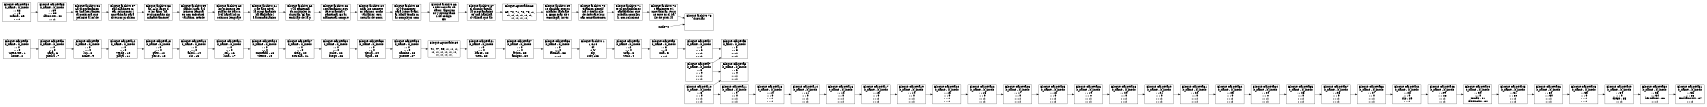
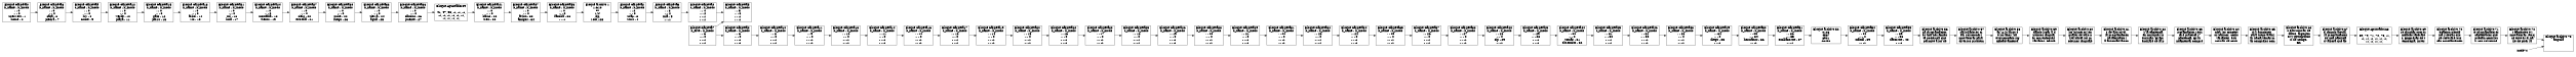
  strict digraph {
    rankdir=LR
    node [shape=record]
    n1 [label="Bloque Carpeta0\nb_name : b_inodo\n . : 0\n .. : 0\n users.txt : 1\n home : 2\n"]
    n2 [label="Bloque Carpeta6\nb_name : b_inodo\n . : 0\n .. : 0\n casa : 6\n piedra : 7\n"]
    n3 [label="Bloque Carpeta9\nb_name : b_inodo\n . : 0\n .. : 0\n luz : 8\n coche : 9\n"]
    n4 [label="Bloque Carpeta12\nb_name : b_inodo\n . : 0\n .. : 0\n verde : 10\n playa : 11\n"]
    n5 [label="Bloque Carpeta15\nb_name : b_inodo\n . : 0\n .. : 0\n gato : 12\n perro : 13\n"]
    n6 [label="Bloque Carpeta18\nb_name : b_inodo\n . : 0\n .. : 0\n arbol : 14\n rio : 15\n"]
    n7 [label="Bloque Carpeta21\nb_name : b_inodo\n . : 0\n .. : 0\n sol : 16\n luna : 17\n"]
    n8 [label="Bloque Carpeta24\nb_name : b_inodo\n . : 0\n .. : 0\n montaña : 18\n viento : 19\n"]
    n9 [label="Bloque Carpeta27\nb_name : b_inodo\n . : 0\n .. : 0\n cielo : 20\n estrella : 21\n"]
    n10 [label="Bloque Carpeta30\nb_name : b_inodo\n . : 0\n .. : 0\n nube : 22\n fuego : 23\n"]
    n11 [label="Bloque Carpeta33\nb_name : b_inodo\n . : 0\n .. : 0\n tierra : 24\n agua : 25\n"]
    n12 [label="Bloque Carpeta36\nb_name : b_inodo\n . : 0\n .. : 0\n camino : 26\n puente : 27\n"]
    n13 [label="Bloque Apuntador39\n\n 41, 47, 53, -1, -1, -1,\n -1, -1, -1, -1, -1, -1,\n -1, -1, -1, -1,"]
    n14 [label="Bloque Carpeta41\nb_name : b_inodo\n . : 0\n .. : 0\n barco : 28\n tren : 30\n"]
    n15 [label="Bloque Carpeta47\nb_name : b_inodo\n . : 0\n .. : 0\n avion : 33\n amigos : 34\n"]
    n16 [label="Bloque Carpeta53\nb_name : b_inodo\n . : 0\n .. : 0\n familia : 38\n - : -1\n"]
    n17 [label="Bloque archivo 1\n1,G,ro\not\n1,U\n,sip,\nroot,123\n"]
    n18 [label="Bloque Carpeta2\nb_name : b_inodo\n . : 2\n .. : 0\n usac : 3\n work : 4\n"]
    n19 [label="Bloque Carpeta3\nb_name : b_inodo\n . : 3\n .. : 2\n mia : 5\n - : -1\n"]
    n20 [label="Bloque Carpeta4\nb_name : b_inodo\n . : 4\n .. : 2\n - : -1\n - : -1\n"]
-   n21 [label="Bloque Carpeta5\nb_años : b_inodo\n . : 5\n .. : 3\n - : -1\n - : -1\n"]
-   n22 [label="Bloque Carpeta7\nb_name : b_inodo\n . : 6\n .. : 0\n - : -1\n - : -1\n"]
+   n21 [label="Bloque Carpeta5\nb_name : b_inodo\n . : 5\n .. : 3\n - : -1\n - : -1\n"]
+   n22 [label="Bloque Carpeta7\nb_este : b_inodo\n . : 6\n .. : 0\n - : -1\n - : -1\n"]
    n23 [label="Bloque Carpeta8\nb_name : b_inodo\n . : 6\n .. : 0\n - : -1\n - : -1\n"]
    n24 [label="Bloque Carpeta10\nb_name : b_inodo\n . : 8\n .. : 0\n - : -1\n - : -1\n"]
    n25 [label="Bloque Carpeta11\nb_name : b_inodo\n . : 9\n .. : 0\n - : -1\n - : -1\n"]
    n26 [label="Bloque Carpeta13\nb_name : b_inodo\n . : 10\n .. : 0\n - : -1\n - : -1\n"]
    n27 [label="Bloque Carpeta14\nb_name : b_inodo\n . : 11\n .. : 0\n - : -1\n - : -1\n"]
    n28 [label="Bloque Carpeta16\nb_name : b_inodo\n . : 12\n .. : 0\n - : -1\n - : -1\n"]
    n29 [label="Bloque Carpeta17\nb_name : b_inodo\n . : 13\n .. : 0\n - : -1\n - : -1\n"]
    n30 [label="Bloque Carpeta19\nb_name : b_inodo\n . : 14\n .. : 0\n - : -1\n - : -1\n"]
    n31 [label="Bloque Carpeta20\nb_name : b_inodo\n . : 15\n .. : 0\n - : -1\n - : -1\n"]
    n32 [label="Bloque Carpeta22\nb_name : b_inodo\n . : 16\n .. : 0\n - : -1\n - : -1\n"]
    n33 [label="Bloque Carpeta23\nb_name : b_inodo\n . : 17\n .. : 0\n - : -1\n - : -1\n"]
    n34 [label="Bloque Carpeta25\nb_name : b_inodo\n . : 18\n .. : 0\n - : -1\n - : -1\n"]
    n35 [label="Bloque Carpeta26\nb_name : b_inodo\n . : 19\n .. : 0\n - : -1\n - : -1\n"]
    n36 [label="Bloque Carpeta28\nb_name : b_inodo\n . : 20\n .. : 0\n - : -1\n - : -1\n"]
    n37 [label="Bloque Carpeta29\nb_name : b_inodo\n . : 21\n .. : 0\n - : -1\n - : -1\n"]
    n38 [label="Bloque Carpeta31\nb_name : b_inodo\n . : 22\n .. : 0\n - : -1\n - : -1\n"]
    n39 [label="Bloque Carpeta32\nb_name : b_inodo\n . : 23\n .. : 0\n - : -1\n - : -1\n"]
    n40 [label="Bloque Carpeta34\nb_name : b_inodo\n . : 24\n .. : 0\n - : -1\n - : -1\n"]
    n41 [label="Bloque Carpeta35\nb_name : b_inodo\n . : 25\n .. : 0\n - : -1\n - : -1\n"]
    n42 [label="Bloque Carpeta37\nb_name : b_inodo\n . : 26\n .. : 0\n - : -1\n - : -1\n"]
    n43 [label="Bloque Carpeta38\nb_name : b_inodo\n . : 27\n .. : 0\n - : -1\n - : -1\n"]
    n44 [label="Bloque Carpeta42\nb_name : b_inodo\n . : 28\n .. : 0\n sip : 29\n - : -1\n"]
    n45 [label="Bloque Carpeta43\nb_name : b_inodo\n . : 29\n .. : 28\n - : -1\n - : -1\n"]
    n46 [label="Bloque Carpeta44\nb_name : b_inodo\n . : 30\n .. : 0\n tomas : 31\n eltrencito : 32\n"]
    n47 [label="Bloque Carpeta45\nb_name : b_inodo\n . : 31\n .. : 30\n - : -1\n - : -1\n"]
    n48 [label="Bloque Carpeta46\nb_name : b_inodo\n . : 32\n .. : 30\n - : -1\n - : -1\n"]
    n49 [label="Bloque Carpeta48\nb_name : b_inodo\n . : 33\n .. : 0\n - : -1\n - : -1\n"]
    n50 [label="Bloque Carpeta49\nb_name : b_inodo\n . : 34\n .. : 0\n diego : 35\n - : -1\n"]
    n51 [label="Bloque Carpeta50\nb_name : b_inodo\n . : 35\n .. : 34\n hermanos : 36\n - : -1\n"]
    n52 [label="Bloque Carpeta51\nb_name : b_inodo\n . : 36\n .. : 35\n emiliano.txt : 37\n - : -1\n"]
+   n53 [label="Bloque archivo 52\n0123\n4567\n8901\n23456"]
    n54 [label="Bloque Carpeta54\nb_name : b_inodo\n . : 38\n .. : 0\n mama : 39\n - : -1\n"]
    n55 [label="Bloque Carpeta55\nb_name : b_inodo\n . : 39\n .. : 38\n datos.txt : 40\n - : -1\n"]
    n56 [label="Bloque archivo 56\nLa programacion \nes una herramien\nta poderosa que \npermite a los de"]
    n57 [label="Bloque archivo 57\nsarrolladores cr\near soluciones i\nnnovadoras para \ndiversos problem"]
    n58 [label="Bloque archivo 58\nas. A lo largo d\ne los años, ha \nevolucionado sig\nnificativamente,"]
    n59 [label="Bloque archivo 59\n dando lugar a d\nistintos lenguaj\nes con enfoques \nvariados. Desde "]
    n60 [label="Bloque archivo 60\nlos primeros len\nguajes de bajo n\nivel hasta los m\nodernos lenguaje"]
    n61 [label="Bloque archivo 61\ns de alto nivel,\n la programacion\n ha facilitado l\na automatizacion"]
    n62 [label="Bloque archivo 62\n y la eficiencia\n en multiples in\ndustrias. El apr\nendizaje de la p"]
    n63 [label="Bloque archivo 63\nrogramacion requ\niere practica y \npaciencia. Es fu\nndamental compre"]
    n64 [label="Bloque archivo 64\nnder los concept\nos basicos, como\n variables, estr\nucturas de contr"]
    n65 [label="Bloque archivo 65\nol y funciones, \npara luego avanz\nar hacia temas m\nas complejos com"]
    n66 [label="Bloque archivo 66\no estructuras de\n datos, algoritm\nos y optimizacio\nn de codigo.\nEn "]
    n67 [label="Bloque archivo 67\nel mundo actual,\n la programacion\n es una habilida\nd valiosa que ab"]
    n68 [label="Bloque Apuntador68\n\n 69, 70, 71, 72, 73, -1,\n -1, -1, -1, -1, -1, -1,\n -1, -1, -1, -1,"]
    n69 [label="Bloque archivo 69\nre muchas oportu\nnidades laborale\ns. Empresas de t\necnologia, inves"]
    n70 [label="Bloque archivo 70\ntigacion cientif\nica y desarrollo\n de software bus\ncan constantemen"]
    n71 [label="Bloque archivo 71\nte programadores\n capacitados que\n puedan contribu\nir con solucione"]
    n72 [label="Bloque archivo 72\ns eficientes e i\nnnovadoras. Porq\nue este es el ba\nile de piter la "]
-   n73 [label="Bloque archivo 73\ndustrias\n\n\n\n"]
+   n73 [label="Bloque archivo 73\nanguila\n\n\n\n"]
    node74 [shape=plaintext]
    n1 -> n2
    n2 -> n3
    n3 -> n4
    n4 -> n5
    n5 -> n6
    n6 -> n7
    n7 -> n8
    n8 -> n9
    n9 -> n10
    n10 -> n11
    n11 -> n12
    n12 -> n13
    n13 -> n14
    n14 -> n15
    n15 -> n16
    n16 -> n17
    n17 -> n18
    n18 -> n19
    n19 -> n20
    n20 -> n21
    n22 -> n21
    n22 -> n23
-   n24 -> n23
+   n23 -> n24
    n24 -> n25
    n25 -> n26
    n26 -> n27
    n27 -> n28
    n28 -> n29
    n29 -> n30
    n30 -> n31
    n31 -> n32
    n32 -> n33
    n33 -> n34
    n34 -> n35
    n35 -> n36
    n36 -> n37
    n37 -> n38
    n38 -> n39
    n39 -> n40
    n40 -> n41
    n41 -> n42
    n42 -> n43
    n43 -> n44
    n44 -> n45
    n45 -> n46
    n46 -> n47
    n47 -> n48
    n48 -> n49
    n49 -> n50
    n50 -> n51
    n51 -> n52
+   n52 -> n53
+   n53 -> n54
    n54 -> n55
    n55 -> n56
    n56 -> n57
    n57 -> n58
    n58 -> n59
    n59 -> n60
    n60 -> n61
    n61 -> n62
    n62 -> n63
    n63 -> n64
    n64 -> n65
    n65 -> n66
    n66 -> n67
    n67 -> n68
    n68 -> n69
    n69 -> n70
    n70 -> n71
    n71 -> n72
    n72 -> n73
    node74 -> n73
  }
